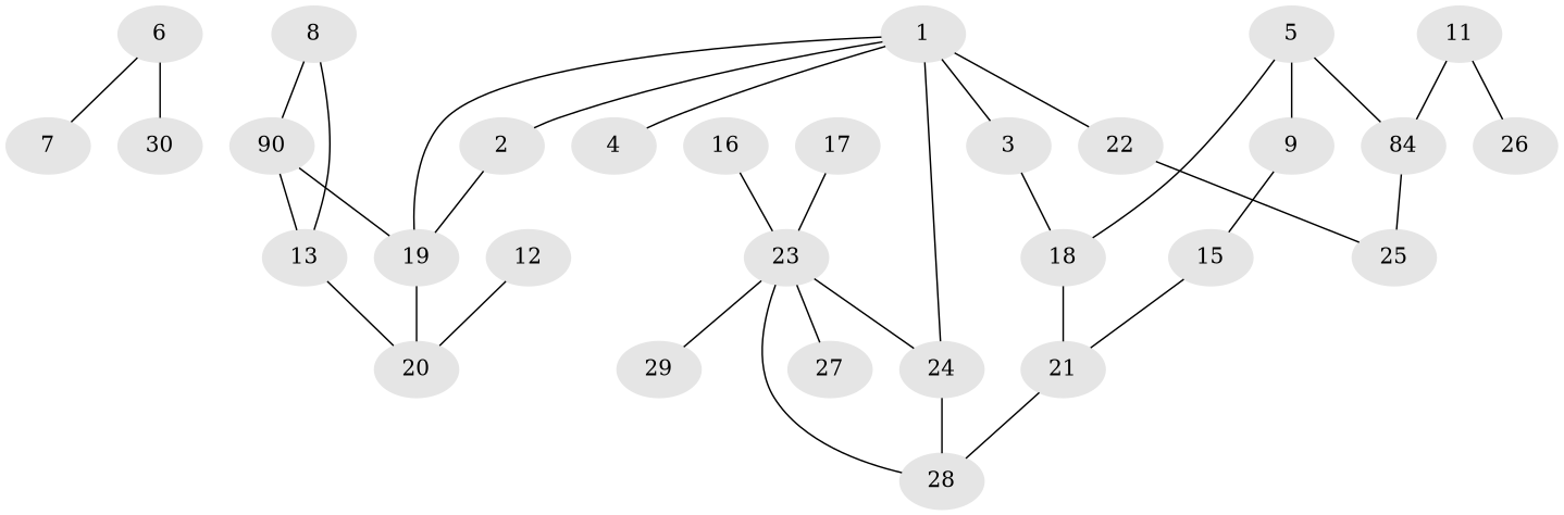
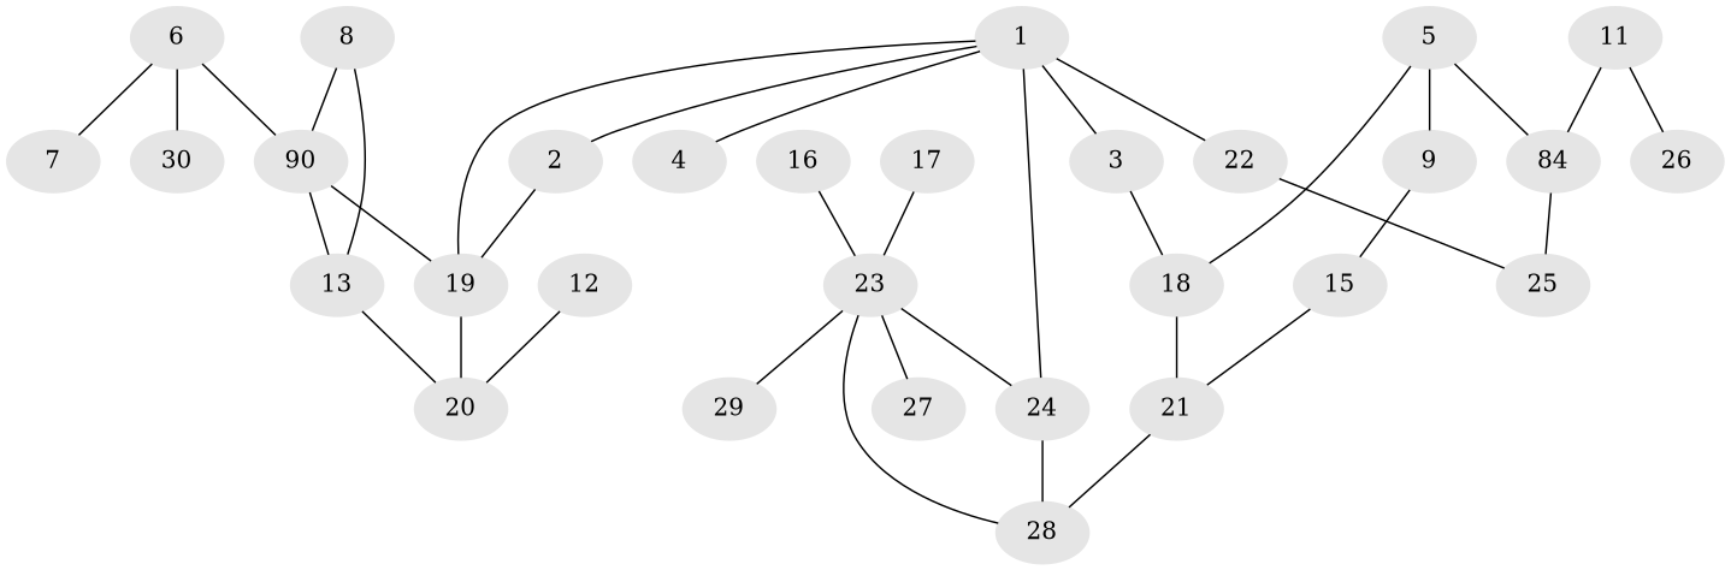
  graph {
    node [color=gray90 style=filled]
    edge [weight=1.0]
    1
    2
    3
    4
    19
    22
    24
    18
    20
    25
    28
    21
    5
    9
    n15 [label=84]
    15
    6
    7
    n19 [label=90]
    30
    13
    8
    11
    26
    12
    16
    23
    27
    29
    17
    1 -- 2
    1 -- 3
    1 -- 4
    1 -- 19
    1 -- 22 [weight=2.0]
    1 -- 24
    2 -- 19
    3 -- 18
    19 -- 20 [weight=2.0]
    22 -- 25
    24 -- 28
    18 -- 21 [weight=2.0]
    21 -- 28
    5 -- 18
    5 -- 9
    5 -- n15
    9 -- 15
    n15 -- 25
    15 -- 21
    6 -- 7
+   6 -- n19
    6 -- 30
    n19 -- 19
    n19 -- 13
    13 -- 20
    8 -- n19
    8 -- 13
    11 -- n15
    11 -- 26
    12 -- 20
    16 -- 23
    23 -- 24
    23 -- 28
    23 -- 27
    23 -- 29
    17 -- 23
  }
